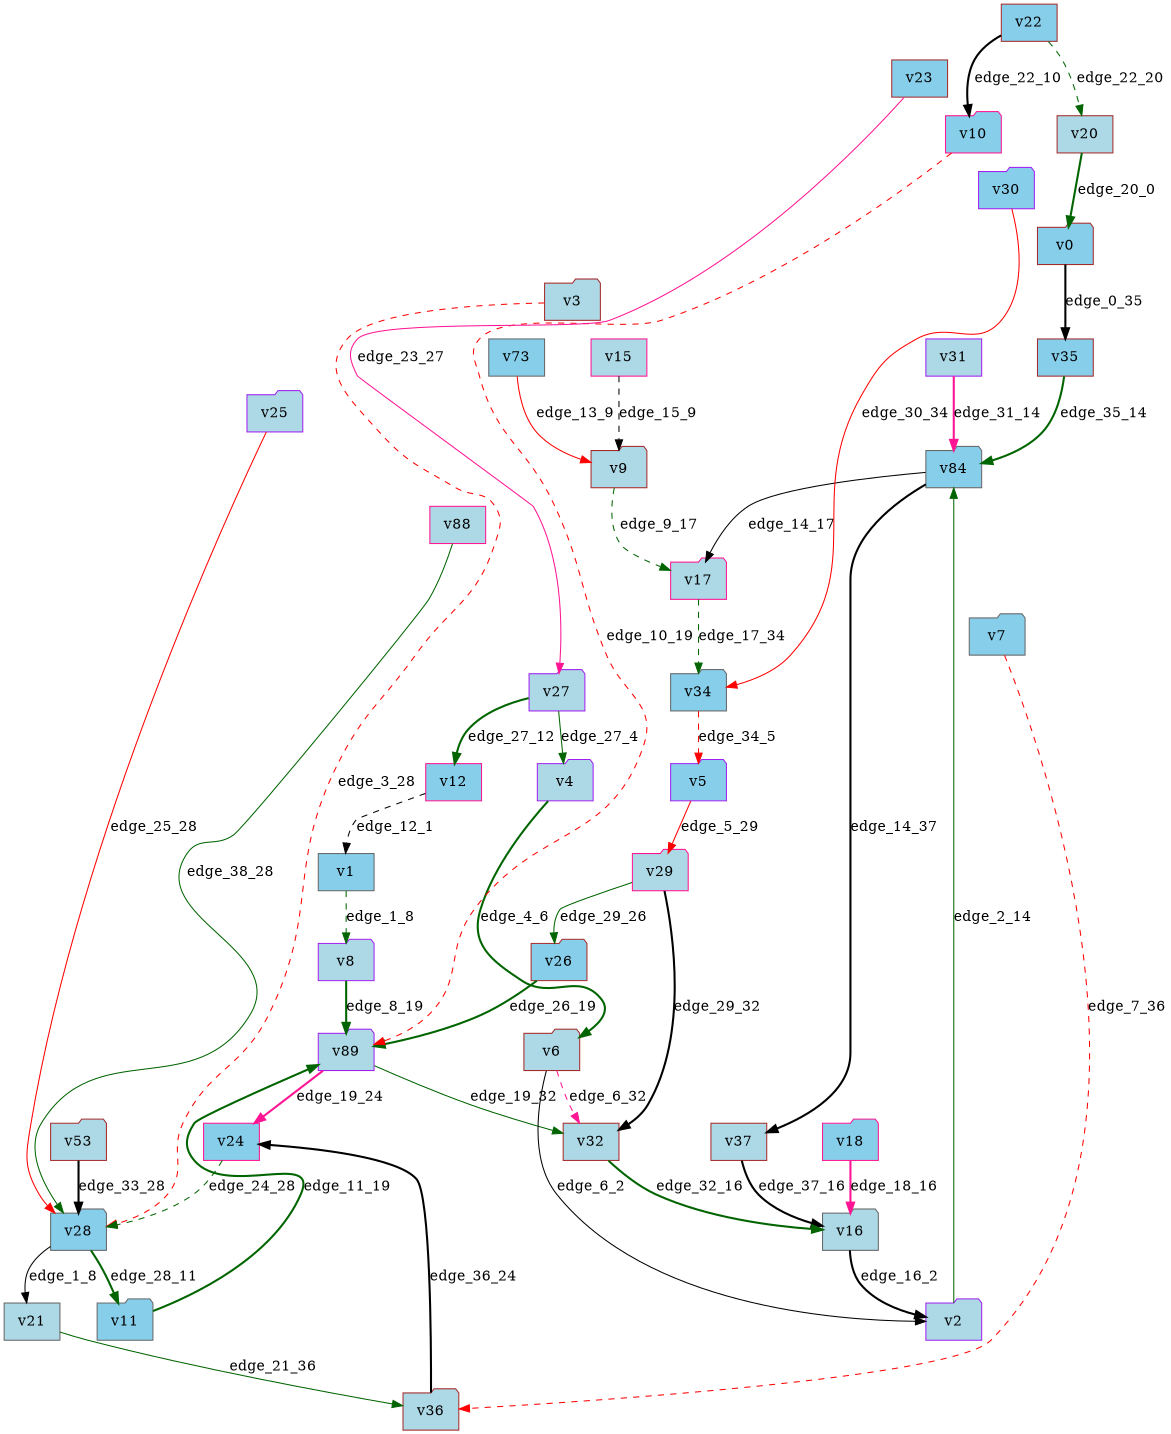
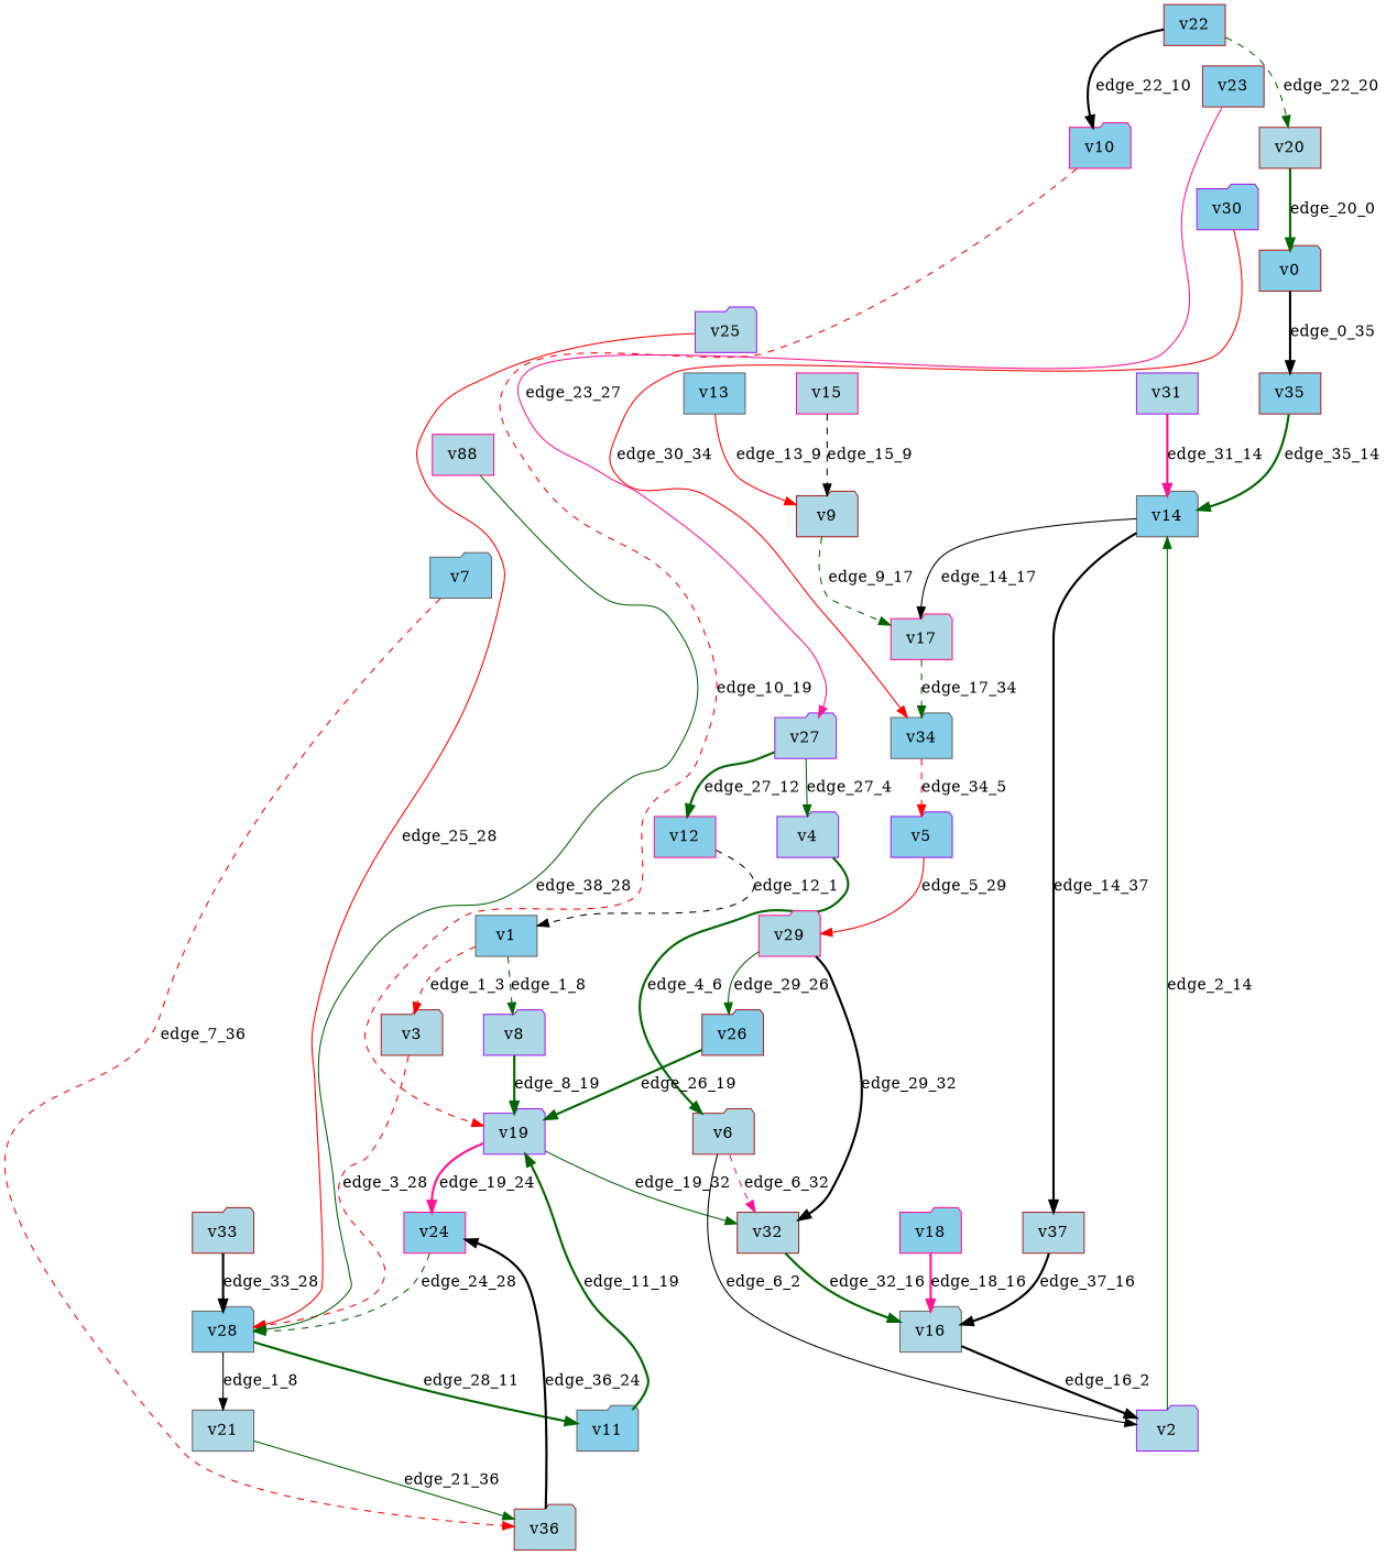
  digraph {
    node [color=brown fillcolor=lightblue player=-1 shape=folder style=filled]
    edge [color=darkgreen style=bold]
    v0 [fillcolor=skyblue]
    v35 [fillcolor=skyblue player=1 shape=box]
-   v14 [color=gray40 fillcolor=skyblue label=v84]
+   v14 [color=gray40 fillcolor=skyblue]
    v1 [color=gray40 fillcolor=skyblue shape=box]
    v3 [player=1]
    v8 [color=purple player=1]
    v28 [color=gray40 fillcolor=skyblue]
-   v19 [color=purple label=v89]
+   v19 [color=purple]
    v2 [color=purple player=1]
    v17 [color=deeppink player=1]
    v37 [player=0 shape=box]
    v11 [color=gray40 fillcolor=skyblue player=1]
    v21 [color=gray40 player=0 shape=box]
    v4 [color=purple player=0]
    v6
    v32 [player=1 shape=box]
    v5 [color=purple fillcolor=skyblue player=1]
    v29 [color=deeppink]
    v26 [fillcolor=skyblue player=1]
    v16 [color=gray40]
    v7 [color=gray40 fillcolor=skyblue player=0]
    v36
    v24 [color=deeppink fillcolor=skyblue player=0 shape=box]
    v9
    v34 [color=gray40 fillcolor=skyblue]
    v10 [color=deeppink fillcolor=skyblue player=0]
    v12 [color=deeppink fillcolor=skyblue player=0 shape=box]
-   v13 [color=gray40 fillcolor=skyblue player=0 shape=box label=v73]
+   v13 [color=gray40 fillcolor=skyblue player=0 shape=box]
    v15 [color=deeppink player=0 shape=box]
    v18 [color=deeppink fillcolor=skyblue player=1]
    v20 [player=0 shape=box]
    v22 [fillcolor=skyblue shape=box]
    v23 [fillcolor=skyblue player=1 shape=box]
    v27 [color=purple]
    v25 [color=purple player=0]
    v30 [color=purple fillcolor=skyblue player=1]
    v31 [color=purple player=0 shape=box]
-   v33 [player=1 label=v53]
+   v33 [player=1]
    n39 [color=deeppink label=v88 player=0 shape=box]
    v0 -> v35 [color=black label=edge_0_35 probability=1.000000]
    v35 -> v14 [discount=0.857905 label=edge_35_14 weight=1.822682]
    v14 -> v17 [color=black label=edge_14_17 probability=0.565947 style=solid]
    v14 -> v37 [color=black label=edge_14_37 probability=0.434053]
+   v1 -> v3 [color=red label=edge_1_3 probability=0.464485 style=dashed]
    v1 -> v8 [label=edge_1_8 probability=0.535515 style=dashed]
    v3 -> v28 [color=red discount=0.292344 label=edge_3_28 style=dashed weight=-3.949896]
    v8 -> v19 [discount=0.647929 label=edge_8_19 weight=5.402165]
    v28 -> v11 [label=edge_28_11 probability=0.560429]
    v28 -> v21 [color=black label=edge_1_8 probability=0.439571 style=solid]
    v19 -> v32 [label=edge_19_32 probability=0.543909 style=solid]
    v19 -> v24 [color=deeppink label=edge_19_24 probability=0.456091]
    v2 -> v14 [discount=0.704995 label=edge_2_14 style=solid weight=3.988191]
    v17 -> v34 [discount=0.784992 label=edge_17_34 style=dashed weight=8.296003]
    v37 -> v16 [color=black discount=0.116280 label=edge_37_16 weight=3.532804]
    v11 -> v19 [discount=0.782035 label=edge_11_19 weight=-0.422455]
    v21 -> v36 [discount=0.853221 label=edge_21_36 style=solid weight=-1.584001]
    v4 -> v6 [discount=0.111471 label=edge_4_6 weight=-0.606019]
    v6 -> v2 [color=black label=edge_6_2 probability=0.363705 style=solid]
    v6 -> v32 [color=deeppink label=edge_6_32 probability=0.636295 style=dashed]
    v32 -> v16 [discount=0.352882 label=edge_32_16 weight=-3.658859]
    v5 -> v29 [color=red discount=0.574106 label=edge_5_29 style=solid weight=-0.340131]
    v29 -> v32 [color=black label=edge_29_32 probability=0.471075]
    v29 -> v26 [label=edge_29_26 probability=0.528925 style=solid]
    v26 -> v19 [discount=0.718668 label=edge_26_19 weight=-3.417495]
    v16 -> v2 [color=black label=edge_16_2 probability=1.000000]
    v7 -> v36 [color=red discount=0.877719 label=edge_7_36 style=dashed weight=-3.138407]
    v36 -> v24 [color=black label=edge_36_24 probability=1.000000]
    v24 -> v28 [discount=0.109697 label=edge_24_28 style=dashed weight=4.992113]
    v9 -> v17 [label=edge_9_17 probability=1.000000 style=dashed]
    v34 -> v5 [color=red label=edge_34_5 probability=1.000000 style=dashed]
    v10 -> v19 [color=red discount=0.617789 label=edge_10_19 style=dashed weight=-3.333719]
    v12 -> v1 [color=black discount=0.604855 label=edge_12_1 style=dashed weight=-0.484912]
    v13 -> v9 [color=red discount=0.200072 label=edge_13_9 style=solid weight=4.650868]
    v15 -> v9 [color=black discount=0.161508 label=edge_15_9 style=dashed weight=6.218250]
    v18 -> v16 [color=deeppink discount=0.612192 label=edge_18_16 weight=7.778391]
    v20 -> v0 [discount=0.442694 label=edge_20_0 weight=-6.266533]
    v22 -> v10 [color=black label=edge_22_10 probability=0.428123]
    v22 -> v20 [label=edge_22_20 probability=0.571877 style=dashed]
    v23 -> v27 [color=deeppink discount=0.257665 label=edge_23_27 style=solid weight=-1.309807]
    v27 -> v4 [label=edge_27_4 probability=0.416786 style=solid]
    v27 -> v12 [label=edge_27_12 probability=0.583214]
    v25 -> v28 [color=red discount=0.445864 label=edge_25_28 style=solid weight=-0.374176]
    v30 -> v34 [color=red discount=0.848777 label=edge_30_34 style=solid weight=-4.660674]
    v31 -> v14 [color=deeppink discount=0.591729 label=edge_31_14 weight=8.569870]
    v33 -> v28 [color=black discount=0.871290 label=edge_33_28 weight=8.333995]
    n39 -> v28 [discount=0.104057 label=edge_38_28 style=solid weight=-3.189357]
  }
